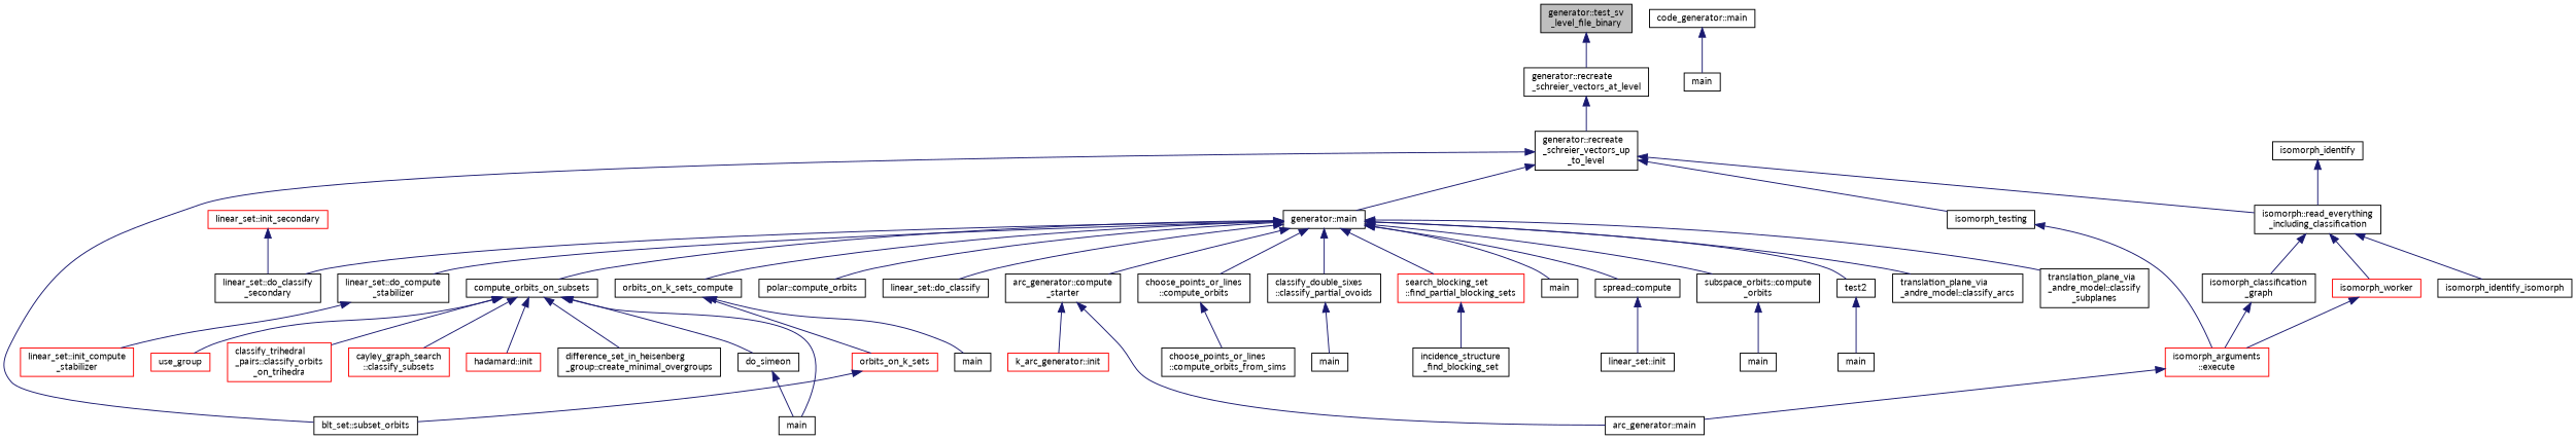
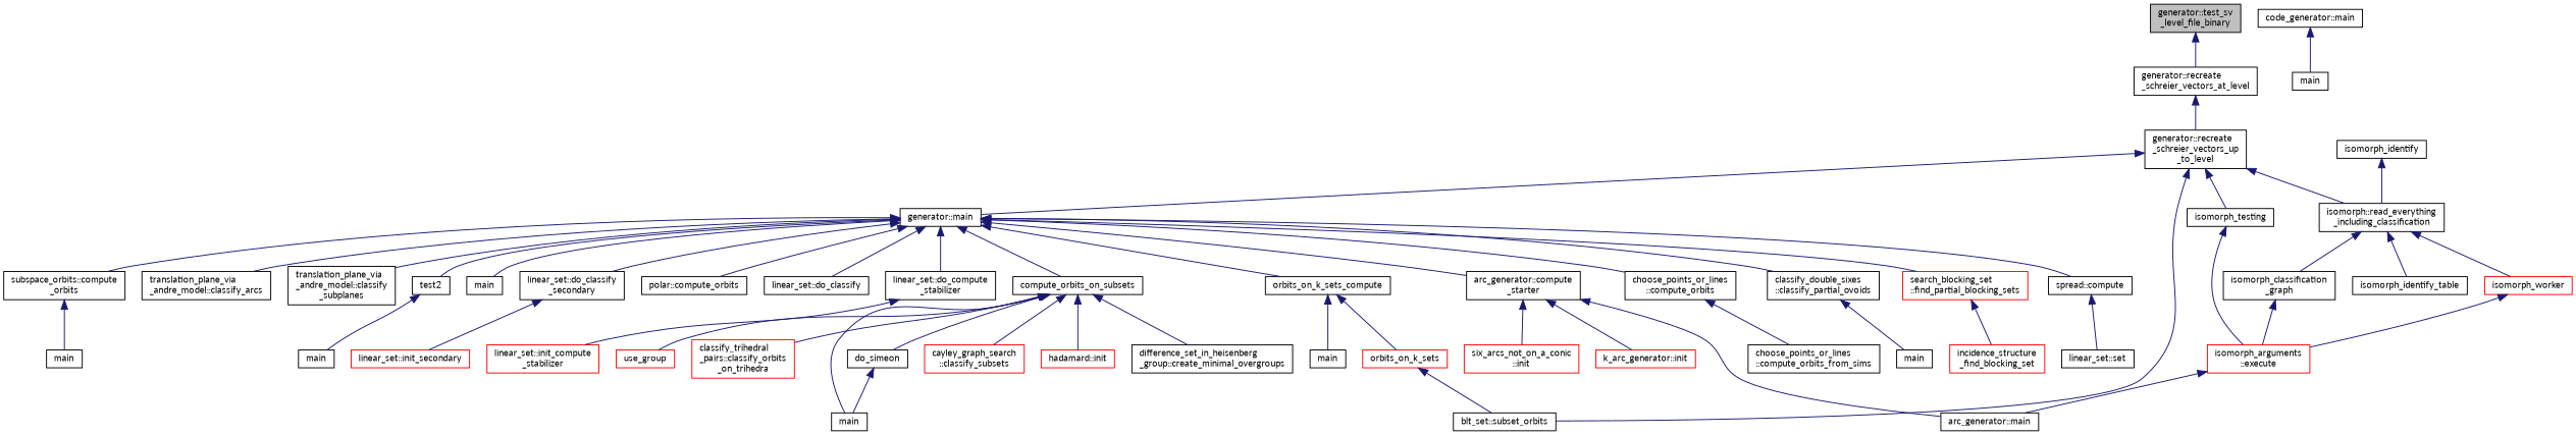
  digraph {
    fontname=Lato
    rankdir=TB
    node [color=black fillcolor=white fontname=Lato fontsize=10 shape=record style=filled]
    edge [color=midnightblue dir=back fontname=Lato fontsize=10 labelfontname=Helvetica labelfontsize=10 style=solid]
    n1 [fillcolor=grey75 fontcolor=black height=0.2 label="generator::test_sv\l_level_file_binary" width=0.4]
    n2 [height=0.2 label="generator::recreate\l_schreier_vectors_at_level" width=0.4]
    n3 [height=0.2 label="generator::recreate\l_schreier_vectors_up\l_to_level" width=0.4]
    n4 [height=0.2 label="blt_set::subset_orbits" width=0.4]
    n5 [height=0.2 label="generator::main" width=0.4]
    n6 [height=0.2 label="isomorph::read_everything\l_including_classification" width=0.4]
    n7 [height=0.2 label=isomorph_testing width=0.4]
    n8 [height=0.2 label=main width=0.4]
    n9 [height=0.2 label=test2 width=0.4]
    n10 [height=0.2 label="polar::compute_orbits" width=0.4]
    n11 [height=0.2 label="linear_set::do_classify" width=0.4]
    n12 [height=0.2 label="linear_set::do_classify\l_secondary" width=0.4]
    n13 [height=0.2 label="linear_set::do_compute\l_stabilizer" width=0.4]
    n14 [height=0.2 label=compute_orbits_on_subsets width=0.4]
    n15 [height=0.2 label=orbits_on_k_sets_compute width=0.4]
    n16 [height=0.2 label="arc_generator::compute\l_starter" width=0.4]
    n17 [height=0.2 label="choose_points_or_lines\l::compute_orbits" width=0.4]
    n18 [height=0.2 label="classify_double_sixes\l::classify_partial_ovoids" width=0.4]
    n19 [color=red height=0.2 label="search_blocking_set\l::find_partial_blocking_sets" width=0.4]
    n20 [height=0.2 label="spread::compute" width=0.4]
    n21 [height=0.2 label="translation_plane_via\l_andre_model::classify_arcs" width=0.4]
    n22 [height=0.2 label="translation_plane_via\l_andre_model::classify\l_subplanes" width=0.4]
    n23 [height=0.2 label="subspace_orbits::compute\l_orbits" width=0.4]
    n24 [height=0.2 label="isomorph_classification\l_graph" width=0.4]
-   n25 [height=0.2 label=isomorph_identify_isomorph width=0.4]
+   n25 [height=0.2 label=isomorph_identify_table width=0.4]
    n26 [color=red height=0.2 label=isomorph_worker width=0.4]
    n27 [color=red height=0.2 label="isomorph_arguments\l::execute" width=0.4]
    n28 [height=0.2 label="code_generator::main" width=0.4]
    n29 [height=0.2 label=main width=0.4]
    n30 [height=0.2 label=main width=0.4]
    n31 [color=red height=0.2 label="linear_set::init_secondary" width=0.4]
    n32 [color=red height=0.2 label="linear_set::init_compute\l_stabilizer" width=0.4]
    n33 [color=red height=0.2 label="cayley_graph_search\l::classify_subsets" width=0.4]
    n34 [color=red height=0.2 label="hadamard::init" width=0.4]
    n35 [height=0.2 label="difference_set_in_heisenberg\l_group::create_minimal_overgroups" width=0.4]
    n36 [height=0.2 label=main width=0.4]
    n37 [height=0.2 label=do_simeon width=0.4]
    n38 [color=red height=0.2 label=use_group width=0.4]
    n39 [color=red height=0.2 label="classify_trihedral\l_pairs::classify_orbits\l_on_trihedra" width=0.4]
    n40 [height=0.2 label=main width=0.4]
    n41 [color=red height=0.2 label=orbits_on_k_sets width=0.4]
    n42 [height=0.2 label="arc_generator::main" width=0.4]
    n43 [color=red height=0.2 label="k_arc_generator::init" width=0.4]
+   n44 [color=red height=0.2 label="six_arcs_not_on_a_conic\l::init" width=0.4]
    n45 [height=0.2 label="choose_points_or_lines\l::compute_orbits_from_sims" width=0.4]
    n46 [height=0.2 label=main width=0.4]
-   n47 [height=0.2 label="incidence_structure\l_find_blocking_set" width=0.4]
-   n48 [height=0.2 label="linear_set::init" width=0.4]
+   n47 [color=red height=0.2 label="incidence_structure\l_find_blocking_set" width=0.4]
+   n48 [height=0.2 label="linear_set::set" width=0.4]
    n49 [height=0.2 label=main width=0.4]
    n50 [height=0.2 label=isomorph_identify width=0.4]
    n1 -> n2
    n2 -> n3
    n3 -> n4
    n3 -> n5
    n3 -> n6
    n3 -> n7
    n5 -> n8
    n5 -> n9
    n5 -> n10
    n5 -> n11
    n5 -> n12
    n5 -> n13
    n5 -> n14
    n5 -> n15
    n5 -> n16
    n5 -> n17
    n5 -> n18
    n5 -> n19
    n5 -> n20
    n5 -> n21
    n5 -> n22
    n5 -> n23
    n6 -> n24
    n6 -> n25
    n6 -> n26
    n7 -> n27
    n9 -> n30
-   n31 -> n12
+   n12 -> n31
    n13 -> n32
    n14 -> n33
    n14 -> n34
    n14 -> n35
    n14 -> n36
    n14 -> n37
    n14 -> n38
    n14 -> n39
    n15 -> n40
    n15 -> n41
    n16 -> n42
    n16 -> n43
+   n16 -> n44
    n17 -> n45
    n18 -> n46
    n19 -> n47
    n20 -> n48
    n23 -> n49
    n24 -> n27
    n26 -> n27
    n27 -> n42
    n28 -> n29
    n37 -> n36
    n41 -> n4
    n50 -> n6
  }
